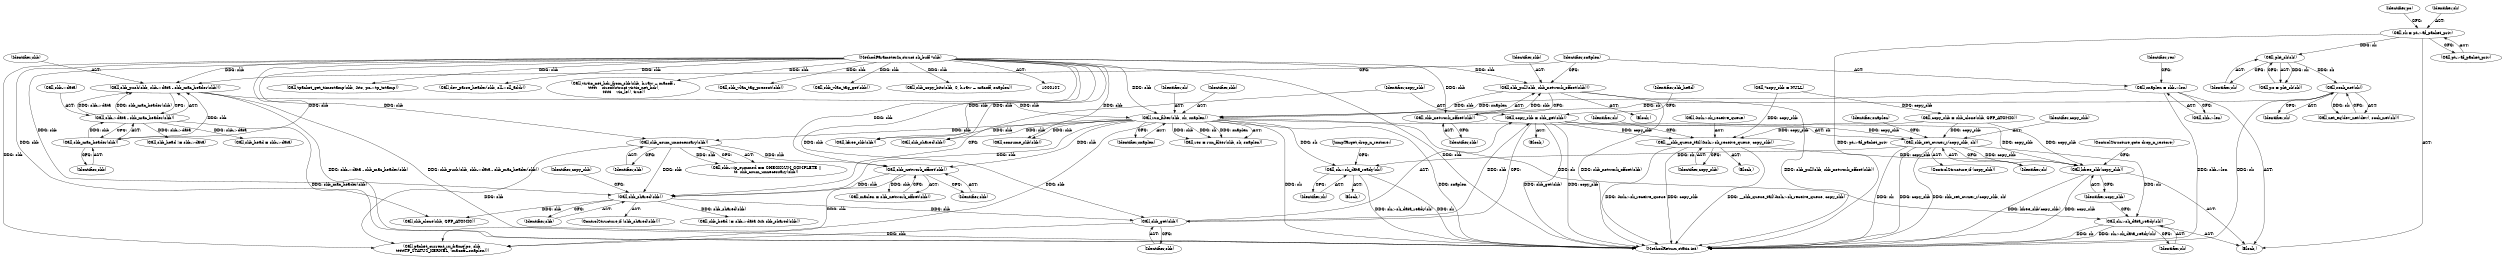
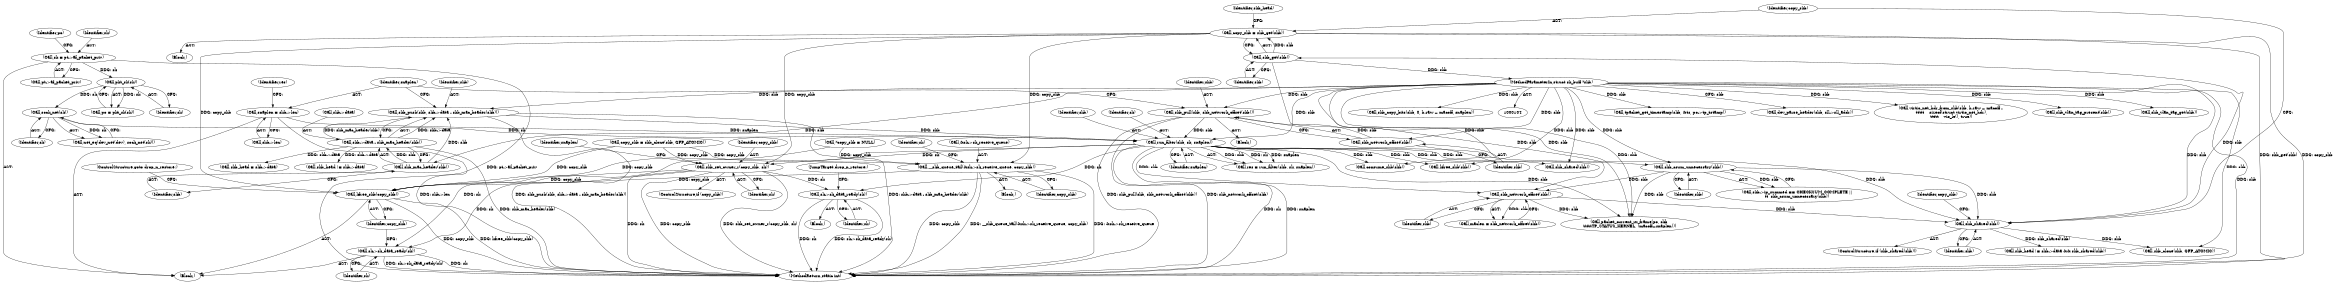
  digraph {
    n1 [label="(Call,copy_skb = skb_get(skb))"]
    n2 [label="(Call,skb_get(skb))"]
    n3 [label="(Call,skb_set_owner_r(copy_skb, sk))"]
    n4 [label="(Call,__skb_queue_tail(&sk->sk_receive_queue, copy_skb))"]
    n5 [label="(Call,kfree_skb(copy_skb))"]
    n6 [label="(MethodReturn,static int)"]
    n7 [label="(Block,)"]
    n8 [label="(Identifier,skb)"]
    n9 [label="(Call,packet_current_rx_frame(po, skb,\n\t\t\t\t\tTP_STATUS_KERNEL, (macoff+snaplen)))"]
    n10 [label="(Call,sk->sk_data_ready(sk))"]
    n11 [label="(Call,sk->sk_data_ready(sk))"]
    n12 [label="(ControlStructure,if (copy_skb))"]
    n13 [label="(Identifier,sk)"]
    n14 [label="(Identifier,copy_skb)"]
    n15 [label="(Block,)"]
    n16 [label="(Block,)"]
    n17 [label="(Identifier,copy_skb)"]
    n18 [label="(Call,skb_shared(skb))"]
    n19 [label="(Call,skb_clone(skb, GFP_ATOMIC))"]
    n20 [label="(Identifier,skb)"]
    n21 [label="(ControlStructure,if (skb_shared(skb)))"]
    n22 [label="(Call,skb_head != skb->data && skb_shared(skb))"]
    n23 [label="(Call,skb_network_offset(skb))"]
    n24 [label="(Call,maclen = skb_network_offset(skb))"]
    n25 [label="(Identifier,skb)"]
    n26 [label="(Call,skb_csum_unnecessary(skb))"]
    n27 [label="(Identifier,skb)"]
    n28 [label="(Call,skb->ip_summed == CHECKSUM_COMPLETE ||\n\t\t  skb_csum_unnecessary(skb))"]
    n29 [label="(Call,run_filter(skb, sk, snaplen))"]
    n30 [label="(Identifier,snaplen)"]
    n31 [label="(Call,kfree_skb(skb))"]
    n32 [label="(Call,skb_shared(skb))"]
    n33 [label="(Call,res = run_filter(skb, sk, snaplen))"]
    n34 [label="(Call,consume_skb(skb))"]
    n35 [label="(Block,)"]
    n36 [label="(Identifier,sk)"]
    n37 [label="(Identifier,sk)"]
    n38 [label="(Call,skb_push(skb, skb->data - skb_mac_header(skb)))"]
    n39 [label="(Call,skb->data - skb_mac_header(skb))"]
    n40 [label="(Call,skb_mac_header(skb))"]
    n41 [label="(Call,skb_head = skb->data)"]
    n42 [label="(Call,skb_head != skb->data)"]
    n43 [label="(Identifier,skb)"]
    n44 [label="(MethodParameterIn,struct sk_buff *skb)"]
    n45 [label="(Call,skb_pull(skb, skb_network_offset(skb)))"]
    n46 [label="(Call,skb_network_offset(skb))"]
    n47 [label="(Call,tpacket_get_timestamp(skb, &ts, po->tp_tstamp))"]
    n48 [label="(Call,dev_parse_header(skb, sll->sll_addr))"]
    n49 [label="(Call,virtio_net_hdr_from_skb(skb, h.raw + macoff -\n \t\t\t\t\t    sizeof(struct virtio_net_hdr),\n \t\t\t\t\t    vio_le(), true))"]
    n50 [label="(Call,skb_vlan_tag_present(skb))"]
    n51 [label="(Call,skb_vlan_tag_get(skb))"]
    n52 [label="(Call,skb_copy_bits(skb, 0, h.raw + macoff, snaplen))"]
    1000104
    n54 [label="(Block,)"]
    n55 [label="(Identifier,skb)"]
    n56 [label="(Call,sock_net(sk))"]
    n57 [label="(Identifier,sk)"]
    n58 [label="(Call,net_eq(dev_net(dev), sock_net(sk)))"]
    n59 [label="(Call,pkt_sk(sk))"]
    n60 [label="(Identifier,sk)"]
    n61 [label="(Call,po = pkt_sk(sk))"]
    n62 [label="(Call,sk = pt->af_packet_priv)"]
    n63 [label="(Call,pt->af_packet_priv)"]
    n64 [label="(Call,snaplen = skb->len)"]
    n65 [label="(Call,skb->len)"]
    n66 [label="(Identifier,snaplen)"]
    n67 [label="(Identifier,snaplen)"]
    n68 [label="(Identifier,po)"]
    n69 [label="(Identifier,sk)"]
    n70 [label="(Identifier,copy_skb)"]
    n71 [label="(ControlStructure,goto drop_n_restore;)"]
    n72 [label="(Identifier,skb)"]
    n73 [label="(Identifier,sk)"]
    n74 [label="(Call,&sk->sk_receive_queue)"]
    n75 [label="(Call,*copy_skb = NULL)"]
    n76 [label="(Identifier,skb_head)"]
    n77 [label="(JumpTarget,drop_n_restore:)"]
    n78 [label="(Identifier,skb)"]
    n79 [label="(Identifier,res)"]
    n80 [label="(Identifier,sk)"]
    n81 [label="(Identifier,copy_skb)"]
    n82 [label="(Identifier,copy_skb)"]
    n83 [label="(Call,skb->data)"]
    n84 [label="(Identifier,skb)"]
    n85 [label="(Call,copy_skb = skb_clone(skb, GFP_ATOMIC))"]
    n1 -> n2 [label="CFG: "]
    n1 -> n3 [label="DDG: copy_skb"]
    n1 -> n4 [label="DDG: copy_skb"]
    n1 -> n5 [label="DDG: copy_skb"]
    n1 -> n6 [label="DDG: skb_get(skb)"]
    n1 -> n6 [label="DDG: copy_skb"]
    n1 -> n7 [label="AST: "]
    n2 -> n1 [label="AST: "]
    n2 -> n1 [label="DDG: skb"]
    n2 -> n8 [label="CFG: "]
    n2 -> n9 [label="DDG: skb"]
    n3 -> n5 [label="DDG: copy_skb"]
    n3 -> n6 [label="DDG: sk"]
    n3 -> n6 [label="DDG: copy_skb"]
    n3 -> n6 [label="DDG: skb_set_owner_r(copy_skb, sk)"]
    n3 -> n10 [label="DDG: sk"]
    n3 -> n11 [label="DDG: sk"]
    n3 -> n12 [label="AST: "]
    n3 -> n13 [label="CFG: "]
    n4 -> n5 [label="DDG: copy_skb"]
    n4 -> n6 [label="DDG: &sk->sk_receive_queue"]
    n4 -> n6 [label="DDG: copy_skb"]
    n4 -> n6 [label="DDG: __skb_queue_tail(&sk->sk_receive_queue, copy_skb)"]
    n4 -> n14 [label="CFG: "]
    n4 -> n15 [label="AST: "]
    n5 -> n6 [label="DDG: kfree_skb(copy_skb)"]
    n5 -> n6 [label="DDG: copy_skb"]
    n5 -> n16 [label="AST: "]
    n5 -> n17 [label="CFG: "]
    n8 -> n2 [label="AST: "]
    n10 -> n6 [label="DDG: sk->sk_data_ready(sk)"]
    n10 -> n6 [label="DDG: sk"]
    n10 -> n35 [label="AST: "]
    n10 -> n36 [label="CFG: "]
    n11 -> n6 [label="DDG: sk"]
    n11 -> n6 [label="DDG: sk->sk_data_ready(sk)"]
    n11 -> n16 [label="AST: "]
    n11 -> n37 [label="CFG: "]
    n13 -> n3 [label="AST: "]
    n14 -> n4 [label="AST: "]
    n17 -> n5 [label="AST: "]
    n17 -> n11 [label="CFG: "]
    n18 -> n2 [label="DDG: skb"]
    n18 -> n19 [label="DDG: skb"]
    n18 -> n20 [label="CFG: "]
    n18 -> n21 [label="AST: "]
    n18 -> n22 [label="DDG: skb_shared(skb)"]
    n20 -> n18 [label="AST: "]
    n23 -> n9 [label="DDG: skb"]
    n23 -> n18 [label="DDG: skb"]
    n23 -> n24 [label="AST: "]
    n23 -> n24 [label="DDG: skb"]
    n23 -> n25 [label="CFG: "]
    n24 -> n23 [label="CFG: "]
    n25 -> n23 [label="AST: "]
    n26 -> n9 [label="DDG: skb"]
    n26 -> n18 [label="DDG: skb"]
    n26 -> n23 [label="DDG: skb"]
    n26 -> n27 [label="CFG: "]
    n26 -> n28 [label="AST: "]
    n26 -> n28 [label="DDG: skb"]
    n27 -> n26 [label="AST: "]
    n28 -> n26 [label="CFG: "]
-   n29 -> n3 [label="AST: sk"]
+   n29 -> n3 [label="DDG: sk"]
    n29 -> n6 [label="DDG: sk"]
    n29 -> n6 [label="DDG: snaplen"]
    n29 -> n9 [label="DDG: skb"]
    n29 -> n10 [label="DDG: sk"]
    n29 -> n11 [label="DDG: sk"]
    n29 -> n18 [label="DDG: skb"]
    n29 -> n23 [label="DDG: skb"]
    n29 -> n26 [label="DDG: skb"]
    n29 -> n30 [label="CFG: "]
    n29 -> n31 [label="DDG: skb"]
    n29 -> n32 [label="DDG: skb"]
    n29 -> n33 [label="AST: "]
    n29 -> n33 [label="DDG: skb"]
    n29 -> n33 [label="DDG: sk"]
    n29 -> n33 [label="DDG: snaplen"]
    n29 -> n34 [label="DDG: skb"]
    n30 -> n29 [label="AST: "]
    n36 -> n10 [label="AST: "]
    n37 -> n11 [label="AST: "]
    n38 -> n6 [label="DDG: skb->data - skb_mac_header(skb)"]
    n38 -> n6 [label="DDG: skb_push(skb, skb->data - skb_mac_header(skb))"]
    n38 -> n29 [label="DDG: skb"]
    n38 -> n39 [label="CFG: "]
    n39 -> n6 [label="DDG: skb_mac_header(skb)"]
    n39 -> n38 [label="AST: "]
    n39 -> n38 [label="DDG: skb->data"]
    n39 -> n38 [label="DDG: skb_mac_header(skb)"]
    n39 -> n40 [label="CFG: "]
    n39 -> n41 [label="DDG: skb->data"]
    n39 -> n42 [label="DDG: skb->data"]
    n40 -> n38 [label="DDG: skb"]
    n40 -> n39 [label="AST: "]
    n40 -> n39 [label="DDG: skb"]
    n40 -> n43 [label="CFG: "]
    n43 -> n40 [label="AST: "]
-   n44 -> n2 [label="DDG: skb"]
+   n2 -> n44 [label="DDG: skb"]
    n44 -> n6 [label="DDG: skb"]
    n44 -> n9 [label="DDG: skb"]
    n44 -> n18 [label="DDG: skb"]
    n44 -> n19 [label="DDG: skb"]
    n44 -> n23 [label="DDG: skb"]
    n44 -> n26 [label="DDG: skb"]
    n44 -> n29 [label="DDG: skb"]
    n44 -> n31 [label="DDG: skb"]
    n44 -> n32 [label="DDG: skb"]
    n44 -> n34 [label="DDG: skb"]
    n44 -> n38 [label="DDG: skb"]
    n44 -> n40 [label="DDG: skb"]
    n44 -> n45 [label="DDG: skb"]
    n44 -> n46 [label="DDG: skb"]
    n44 -> n47 [label="DDG: skb"]
-   n44 -> n48 [label="DDG: skb"]
+   n44 -> n48 [label="CFG: skb"]
    n44 -> n49 [label="DDG: skb"]
    n44 -> n50 [label="DDG: skb"]
    n44 -> n51 [label="DDG: skb"]
    n44 -> n52 [label="DDG: skb"]
    n44 -> 1000104 [label="AST: "]
    n45 -> n6 [label="DDG: skb_network_offset(skb)"]
    n45 -> n6 [label="DDG: skb_pull(skb, skb_network_offset(skb))"]
    n45 -> n29 [label="DDG: skb"]
    n45 -> n46 [label="CFG: "]
    n45 -> n54 [label="AST: "]
    n46 -> n45 [label="AST: "]
    n46 -> n45 [label="DDG: skb"]
    n46 -> n55 [label="CFG: "]
    n55 -> n46 [label="AST: "]
-   n56 -> n6 [label="DDG: sk"]
    n56 -> n29 [label="DDG: sk"]
    n56 -> n57 [label="CFG: "]
    n56 -> n58 [label="AST: "]
    n56 -> n58 [label="DDG: sk"]
    n57 -> n56 [label="AST: "]
    n58 -> n56 [label="CFG: "]
    n59 -> n56 [label="DDG: sk"]
    n59 -> n60 [label="CFG: "]
    n59 -> n61 [label="AST: "]
    n59 -> n61 [label="DDG: sk"]
    n60 -> n59 [label="AST: "]
    n61 -> n59 [label="CFG: "]
    n62 -> n6 [label="DDG: pt->af_packet_priv"]
    n62 -> n16 [label="AST: "]
    n62 -> n59 [label="DDG: sk"]
    n62 -> n63 [label="CFG: "]
    n63 -> n62 [label="AST: "]
    n64 -> n6 [label="DDG: skb->len"]
    n64 -> n16 [label="AST: "]
    n64 -> n29 [label="DDG: snaplen"]
    n64 -> n65 [label="CFG: "]
    n65 -> n64 [label="AST: "]
    n66 -> n3 [label="CFG: "]
    n67 -> n38 [label="CFG: "]
    n67 -> n45 [label="CFG: "]
    n67 -> n64 [label="AST: "]
    n68 -> n62 [label="CFG: "]
    n69 -> n29 [label="AST: "]
    n70 -> n1 [label="AST: "]
    n70 -> n18 [label="CFG: "]
    n71 -> n5 [label="CFG: "]
    n72 -> n45 [label="AST: "]
    n73 -> n62 [label="AST: "]
    n74 -> n4 [label="AST: "]
    n75 -> n4 [label="DDG: copy_skb"]
-   n75 -> n85 [label="DDG: copy_skb"]
+   n75 -> n5 [label="DDG: copy_skb"]
    n76 -> n1 [label="CFG: "]
    n77 -> n10 [label="CFG: "]
    n78 -> n29 [label="AST: "]
    n79 -> n64 [label="CFG: "]
    n80 -> n4 [label="CFG: "]
    n81 -> n18 [label="CFG: "]
    n82 -> n3 [label="AST: "]
    n83 -> n39 [label="AST: "]
    n84 -> n38 [label="AST: "]
    n85 -> n3 [label="DDG: copy_skb"]
    n85 -> n4 [label="DDG: copy_skb"]
    n85 -> n5 [label="DDG: copy_skb"]
  }
